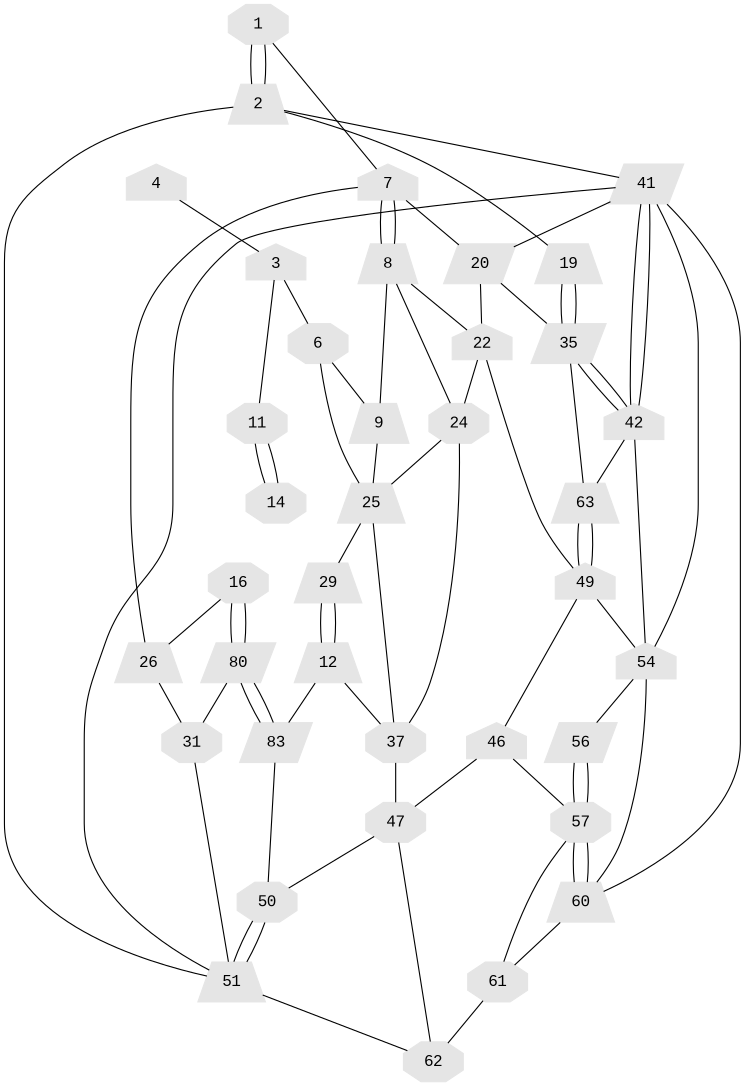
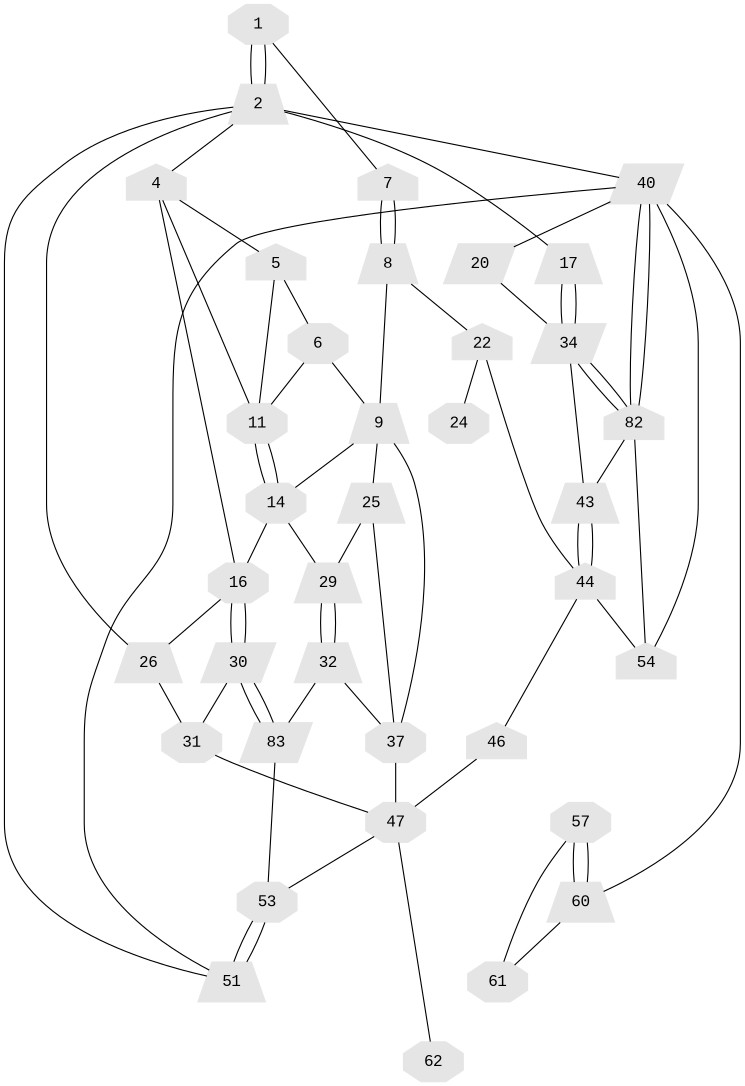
  graph {
    fontname="Liberation Mono"
    node [color=gray90 fontname="Liberation Mono" shape=octagon style=filled]
    edge [fontname="Liberation Mono"]
    2 [shape=trapezium super="+3"]
    1
    7 [shape=house]
    4 [shape=house super="+13"]
-   19 [shape=trapezium]
+   19 [shape=trapezium label=17]
    26 [shape=trapezium super="+27"]
-   41 [shape=parallelogram super="+63"]
+   41 [shape=parallelogram super="+63" label=40]
    51 [shape=trapezium super="+59"]
    8 [shape=trapezium super="+23"]
    20 [shape=parallelogram super="+21"]
-   5 [shape=house label=3]
+   5 [shape=house]
    11 [super="+12"]
    16 [super="+17"]
-   34 [shape=parallelogram super="+35" label=35]
+   34 [shape=parallelogram super="+35"]
    31 [super="+48"]
-   42 [shape=house super="+52"]
+   42 [shape=house super="+52" label=82]
    54 [shape=house super="+55"]
    60 [shape=trapezium super="+64"]
    62 [super="+66"]
    6 [super="+10"]
    14 [super="+15"]
-   30 [shape=parallelogram label=80]
+   30 [shape=parallelogram]
    9 [shape=trapezium super="+18"]
    25 [shape=trapezium super="+28"]
    22 [shape=house super="+38"]
    24 [super="+36"]
-   44 [shape=house super="+45" label=49]
+   44 [shape=house super="+45"]
    37 [super="+39"]
    29 [shape=trapezium]
-   32 [shape=trapezium super="+40" label=12]
+   32 [shape=trapezium super="+40"]
    n31 [label=83 shape=parallelogram super="+49"]
-   43 [shape=trapezium label=63]
+   43 [shape=trapezium]
    46 [shape=house]
    47 [super="+53"]
-   50
-   56 [shape=parallelogram]
+   50 [label=53]
    61 [super="+65"]
    57 [super="+58"]
+   2 -- 4
    2 -- 19
-   7 -- 26
+   2 -- 26
    2 -- 41
    2 -- 51
    1 -- 2
    1 -- 2
    1 -- 7
    7 -- 8
    7 -- 8
-   7 -- 20
    4 -- 5
+   4 -- 11
+   4 -- 16
    19 -- 34
    19 -- 34
    26 -- 31 [weight=2]
    41 -- 51
    41 -- 20
    41 -- 42
    41 -- 42
    41 -- 54
    41 -- 60
-   51 -- 62
    8 -- 9
    8 -- 22
-   8 -- 24
    20 -- 34
-   20 -- 22
    5 -- 11
    5 -- 6
    11 -- 14
    11 -- 14
    16 -- 26
    16 -- 30
    16 -- 30
    34 -- 42
    34 -- 42
    34 -- 43
-   31 -- 51
+   31 -- 47
    42 -- 54
    42 -- 43
-   54 -- 60
-   54 -- 56
    60 -- 61
-   6 -- 25
+   6 -- 11
    6 -- 9
+   14 -- 16
+   14 -- 29
    30 -- 31
    30 -- n31
    30 -- n31
+   9 -- 14
    9 -- 25
    25 -- 37
    25 -- 29
    22 -- 24
    22 -- 44
-   24 -- 25
-   24 -- 37
+   9 -- 37
    44 -- 54
    44 -- 46
    37 -- 47
    29 -- 32
    29 -- 32
    32 -- 37
    32 -- n31 [weight=2]
    n31 -- 50
    43 -- 44
    43 -- 44
    46 -- 47
-   46 -- 57
    47 -- 62
    47 -- 50
    50 -- 51
    50 -- 51
-   56 -- 57
-   56 -- 57
-   61 -- 62 [weight=2]
    57 -- 60
    57 -- 60
    57 -- 61
  }
